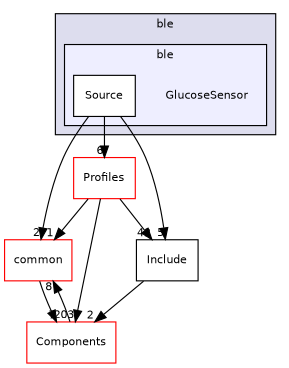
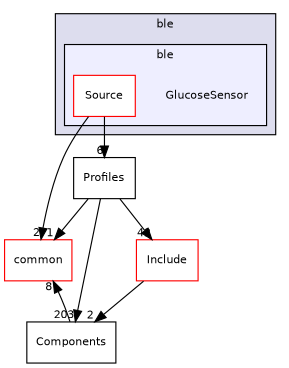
  digraph {
    compound=true
    node [fontname=Helvetica fontsize=10 shape=box color=red fillcolor=white style=filled]
    edge [headlabel=2 labeldistance=1.5 labelfontname=Helvetica labelfontsize=10]
    n1 [label=GlucoseSensor shape=plaintext color="" fillcolor="" style=""]
-   n2 [color=black label=Source]
-   n3 [label=Profiles]
+   n2 [label=Source]
+   n3 [color=black label=Profiles]
    n4 [label=common]
-   n5 [label=Include color="" fillcolor="" style=""]
-   n6 [label=Components]
+   n5 [label=Include fillcolor="" style=""]
+   n6 [color=black label=Components]
    subgraph cluster_1 {
      bgcolor="#ddddee"
      fontname=Helvetica
      fontsize=10
      label=ble
      pencolor=black
      subgraph cluster_2 {
        bgcolor="#eeeeff"
        fontname=Helvetica
        fontsize=10
        label=ble
        pencolor=black
        n1
        n2
      }
    }
    n2 -> n3 [headlabel=6]
    n2 -> n4
-   n2 -> n5 [headlabel=5]
    n3 -> n4 [headlabel=1]
    n3 -> n5 [headlabel=42]
    n3 -> n6 [headlabel=203]
-   n4 -> n6 [headlabel=7]
    n5 -> n6
    n6 -> n4 [headlabel=8]
  }
